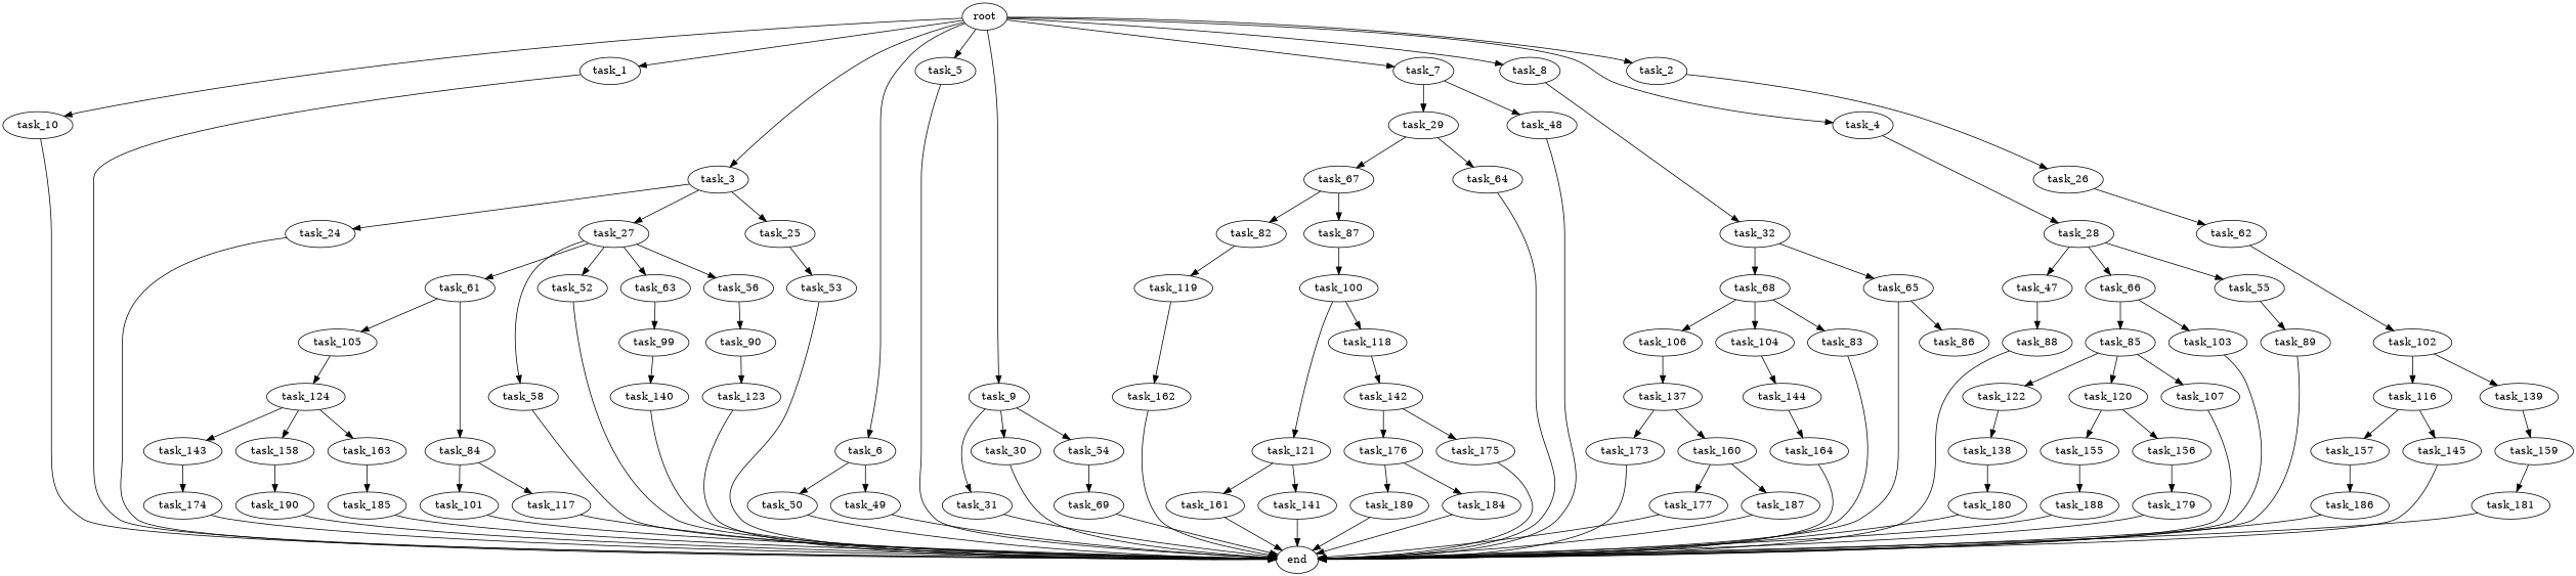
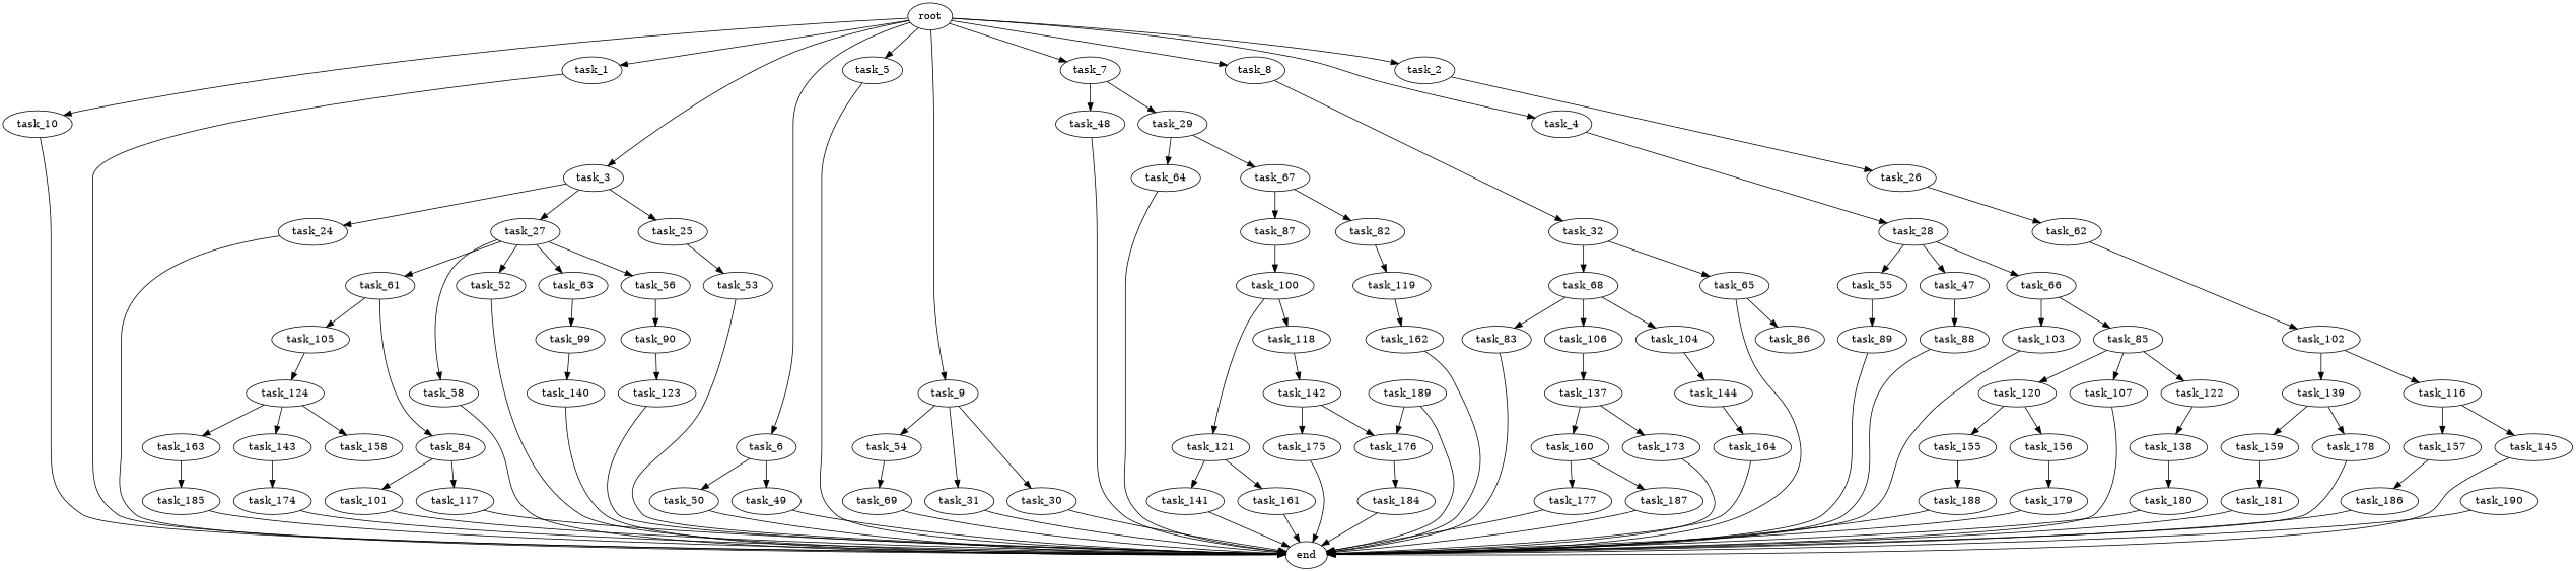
  digraph {
    task_100
    task_121
    task_118
    task_161
    task_141
    task_142
    task_31
    end
    task_101
    task_47
    task_88
    task_62
    task_102
    task_116
    task_139
    task_157
    task_186
    task_106
    task_137
    task_173
    task_160
    task_177
    task_145
    task_159
+   task_178
    task_32
    task_68
    task_65
    task_104
    task_83
    task_86
    task_181
    task_123
    task_24
    task_10
    task_27
    task_61
    n38 [label=task_58]
    task_52
    task_63
    task_56
    task_105
    task_84
    task_99
    task_90
    task_144
    task_164
    task_138
    task_180
    task_143
    task_174
    task_53
    task_122
    task_1
    task_66
    task_85
    task_103
    task_120
    task_107
    task_124
    task_117
    task_3
    task_25
    task_6
    task_50
    task_49
    task_119
    task_162
    task_155
    task_156
    task_187
    task_26
    task_5
    task_188
    task_28
    task_55
    task_89
    task_9
    task_30
    task_54
    task_69
    task_158
    task_163
    task_67
    task_82
    task_87
    task_29
    task_64
    task_176
    task_189
    task_184
    task_179
    task_140
    task_175
    task_190
    task_48
    task_7
    root
    task_8
    task_4
    task_2
    task_185
    task_100 -> task_121
    task_100 -> task_118
    task_121 -> task_161
    task_121 -> task_141
    task_118 -> task_142
    task_161 -> end
    task_141 -> end
    task_142 -> task_176
    task_142 -> task_175
    task_31 -> end
    task_101 -> end
    task_47 -> task_88
    task_88 -> end
    task_62 -> task_102
    task_102 -> task_116
    task_102 -> task_139
    task_116 -> task_157
    task_116 -> task_145
    task_139 -> task_159
+   task_139 -> task_178
    task_157 -> task_186
    task_186 -> end
    task_106 -> task_137
    task_137 -> task_173
    task_137 -> task_160
    task_173 -> end
    task_160 -> task_177
    task_160 -> task_187
    task_177 -> end
    task_145 -> end
    task_159 -> task_181
+   task_178 -> end
    task_32 -> task_68
    task_32 -> task_65
    task_68 -> task_106
    task_68 -> task_104
    task_68 -> task_83
    task_65 -> end
    task_65 -> task_86
    task_104 -> task_144
    task_83 -> end
    task_181 -> end
    task_123 -> end
    task_24 -> end
    task_10 -> end
    task_27 -> task_61
    task_27 -> n38
    task_27 -> task_52
    task_27 -> task_63
    task_27 -> task_56
    task_61 -> task_105
    task_61 -> task_84
    n38 -> end
    task_52 -> end
    task_63 -> task_99
    task_56 -> task_90
    task_105 -> task_124
    task_84 -> task_101
    task_84 -> task_117
    task_99 -> task_140
    task_90 -> task_123
    task_144 -> task_164
    task_164 -> end
    task_138 -> task_180
    task_180 -> end
    task_143 -> task_174
    task_174 -> end
    task_53 -> end
    task_122 -> task_138
    task_1 -> end
    task_66 -> task_85
    task_66 -> task_103
    task_85 -> task_122
    task_85 -> task_120
    task_85 -> task_107
    task_103 -> end
    task_120 -> task_155
    task_120 -> task_156
    task_107 -> end
    task_124 -> task_143
    task_124 -> task_158
    task_124 -> task_163
    task_117 -> end
    task_3 -> task_24
    task_3 -> task_27
    task_3 -> task_25
    task_25 -> task_53
    task_6 -> task_50
    task_6 -> task_49
    task_50 -> end
    task_49 -> end
    task_119 -> task_162
    task_162 -> end
    task_155 -> task_188
    task_156 -> task_179
    task_187 -> end
    task_26 -> task_62
    task_5 -> end
    task_188 -> end
    task_28 -> task_47
    task_28 -> task_66
    task_28 -> task_55
    task_55 -> task_89
    task_89 -> end
    task_9 -> task_31
    task_9 -> task_30
    task_9 -> task_54
    task_30 -> end
    task_54 -> task_69
    task_69 -> end
-   task_158 -> task_190
    task_163 -> task_185
    task_67 -> task_82
    task_67 -> task_87
    task_82 -> task_119
    task_87 -> task_100
    task_29 -> task_67
    task_29 -> task_64
    task_64 -> end
-   task_176 -> task_189
+   task_189 -> task_176
    task_176 -> task_184
    task_189 -> end
    task_184 -> end
    task_179 -> end
    task_140 -> end
    task_175 -> end
    task_190 -> end
    task_48 -> end
    task_7 -> task_29
    task_7 -> task_48
    root -> task_10
    root -> task_1
    root -> task_3
    root -> task_6
    root -> task_5
    root -> task_9
    root -> task_7
    root -> task_8
    root -> task_4
    root -> task_2
    task_8 -> task_32
    task_4 -> task_28
    task_2 -> task_26
    task_185 -> end
  }
